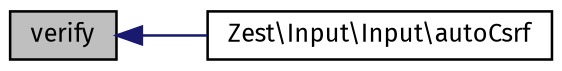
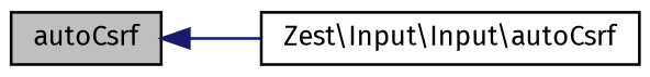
  digraph {
    rankdir=LR
    fontname="Fira Sans"
    node [color=black fontname="Fira Sans" fontsize=10 shape=record style=filled]
-   n1 [fillcolor=grey75 fontcolor=black height=0.2 label=verify width=0.4]
+   n1 [fillcolor=grey75 fontcolor=black height=0.2 label=autoCsrf width=0.4]
    n2 [fillcolor=white height=0.2 label="Zest\\Input\\Input\\autoCsrf" width=0.4]
    n1 -> n2 [color=midnightblue dir=back fontname="Fira Sans" fontsize=10 labelfontname=Helvetica labelfontsize=10 style=solid]
  }
